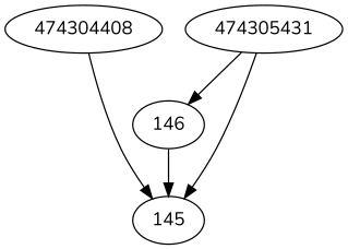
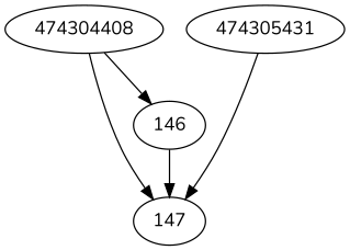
  strict digraph {
    fontname=Nunito
    node [fontname=Nunito]
    edge [fontname=Nunito]
    474304408
    146
-   145
+   145 [label=147]
    474305431
-   474305431 -> 146
+   474304408 -> 146
    474304408 -> 145
    146 -> 145
    474305431 -> 145
  }
